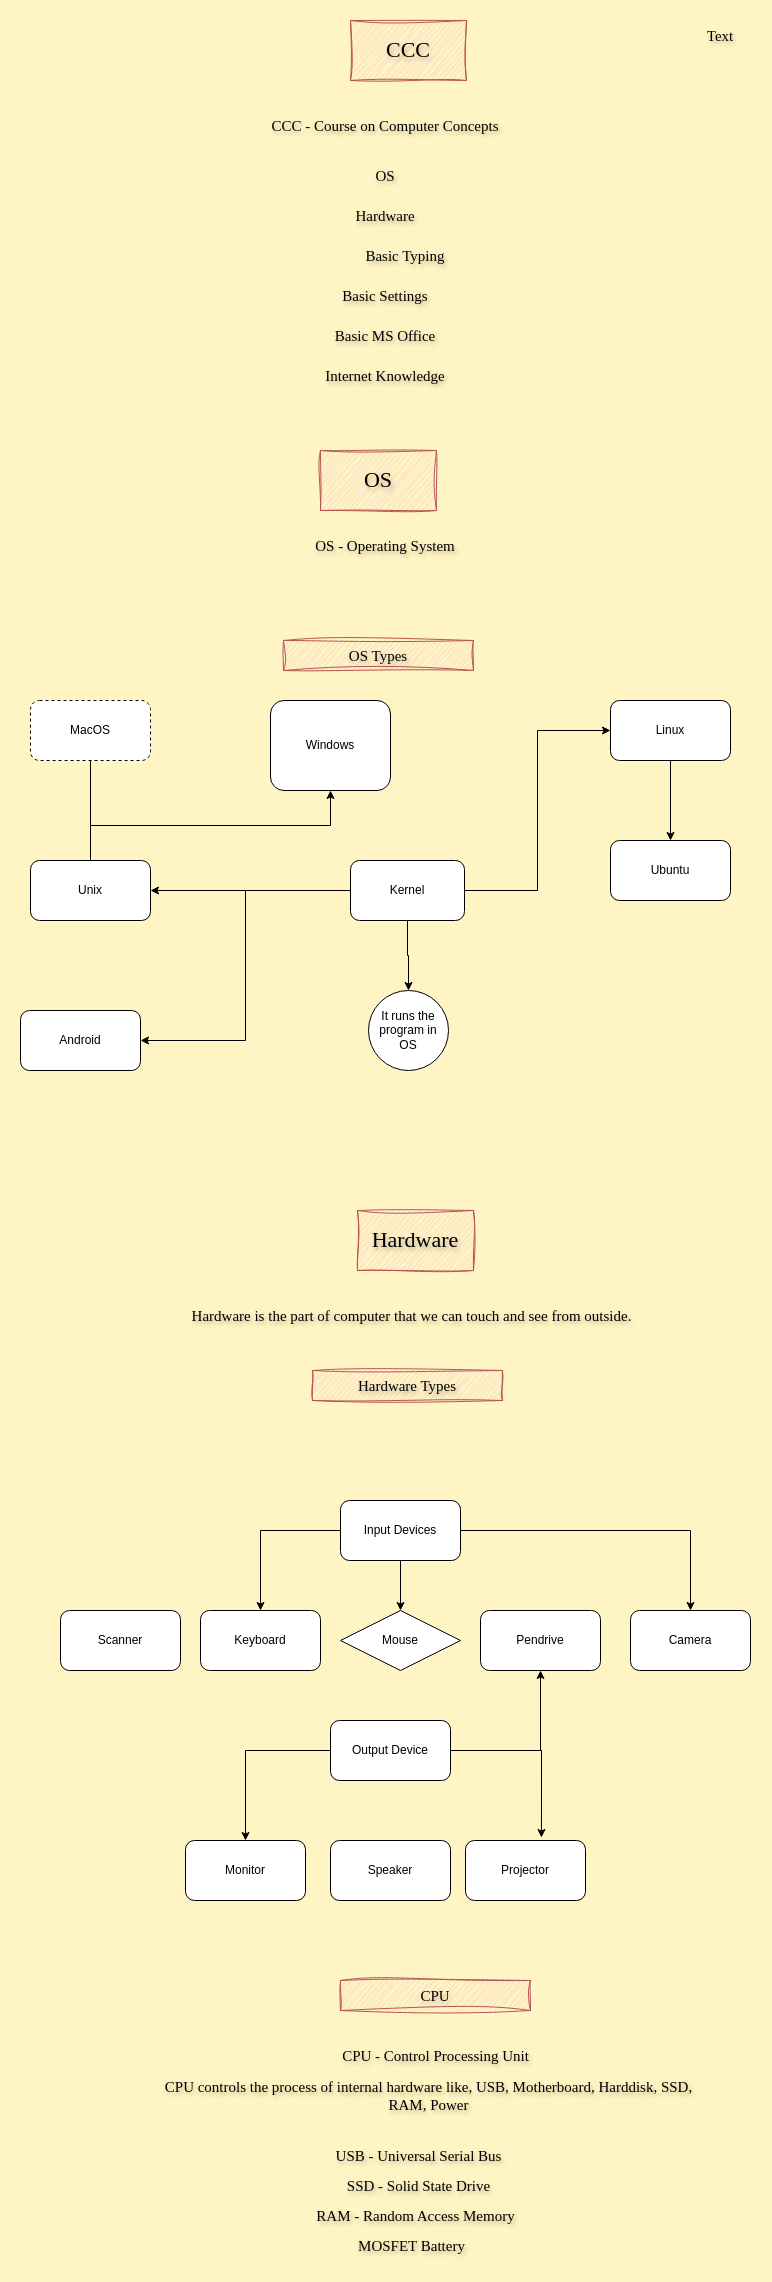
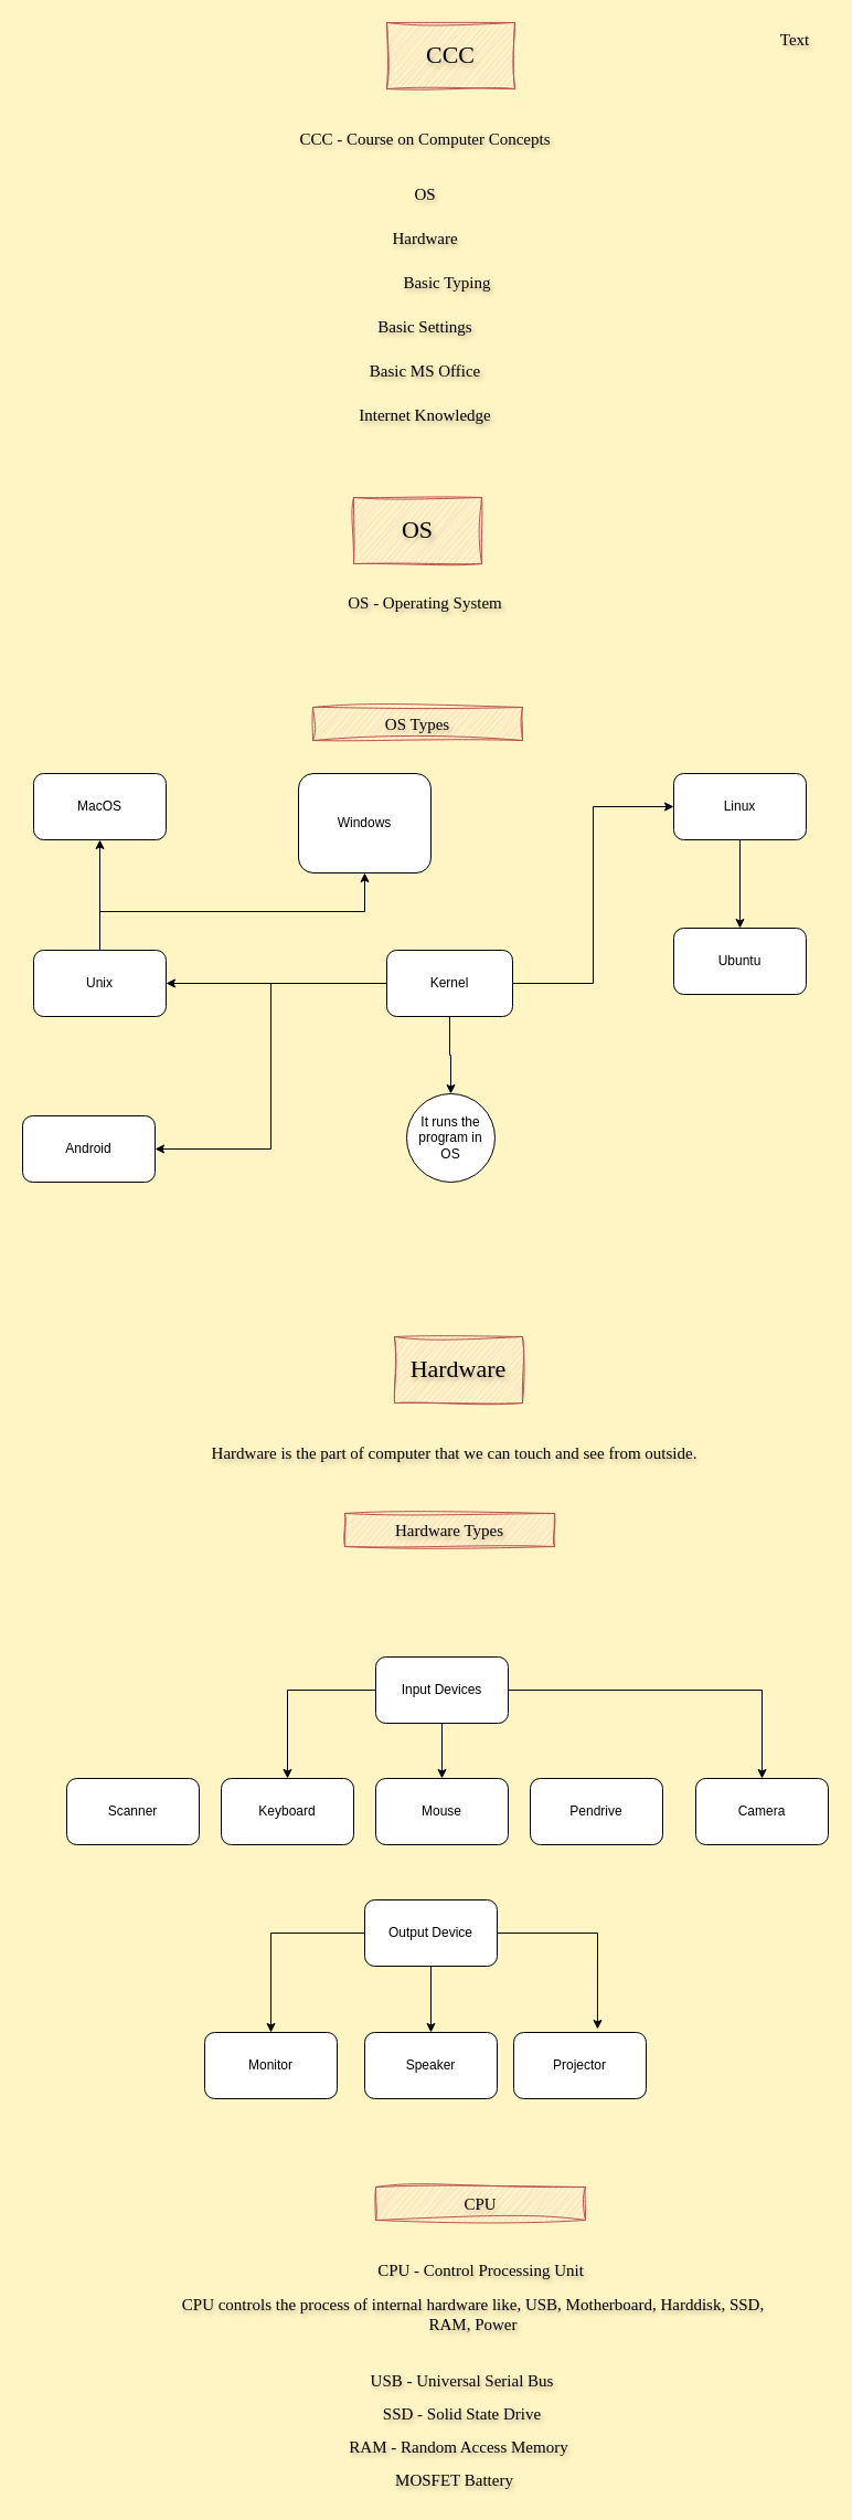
  <mxCell id="0" />
  <mxCell id="1" parent="0" />
  <mxCell id="2" value="Basic Typing" style="text;html=1;align=center;verticalAlign=middle;whiteSpace=wrap;rounded=0;fontSize=15;textShadow=1;fontFamily=Comic Sans MS;" vertex="1" parent="1"><mxGeometry x="310" y="240" width="190" height="30" as="geometry" /></mxCell>
  <mxCell id="3" value="&lt;font style=&quot;font-size: 22px;&quot;&gt;CCC&lt;/font&gt;" style="text;html=1;align=center;verticalAlign=middle;whiteSpace=wrap;rounded=0;fontSize=15;textShadow=1;fontFamily=Comic Sans MS;sketch=1;curveFitting=1;jiggle=2;fillColor=#f8cecc;strokeColor=#b85450;" vertex="1" parent="1"><mxGeometry x="350" y="20" width="116" height="60" as="geometry" /></mxCell>
  <mxCell id="4" value="CCC - Course on Computer Concepts" style="text;html=1;align=center;verticalAlign=middle;whiteSpace=wrap;rounded=0;fontSize=15;textShadow=1;fontFamily=Comic Sans MS;" vertex="1" parent="1"><mxGeometry x="200" y="110" width="370" height="30" as="geometry" /></mxCell>
  <mxCell id="5" value="Text" style="text;html=1;align=center;verticalAlign=middle;whiteSpace=wrap;rounded=0;fontSize=15;textShadow=1;fontFamily=Comic Sans MS;" vertex="1" parent="1"><mxGeometry x="690" y="20" width="60" height="30" as="geometry" /></mxCell>
  <mxCell id="6" value="OS" style="text;html=1;align=center;verticalAlign=middle;whiteSpace=wrap;rounded=0;fontSize=15;textShadow=1;fontFamily=Comic Sans MS;" vertex="1" parent="1"><mxGeometry x="290" y="160" width="190" height="30" as="geometry" /></mxCell>
  <mxCell id="7" value="Hardware" style="text;html=1;align=center;verticalAlign=middle;whiteSpace=wrap;rounded=0;fontSize=15;textShadow=1;fontFamily=Comic Sans MS;" vertex="1" parent="1"><mxGeometry x="290" y="200" width="190" height="30" as="geometry" /></mxCell>
  <mxCell id="8" value="Basic Settings" style="text;html=1;align=center;verticalAlign=middle;whiteSpace=wrap;rounded=0;fontSize=15;textShadow=1;fontFamily=Comic Sans MS;" vertex="1" parent="1"><mxGeometry x="290" y="280" width="190" height="30" as="geometry" /></mxCell>
  <mxCell id="9" value="Basic MS Office" style="text;html=1;align=center;verticalAlign=middle;whiteSpace=wrap;rounded=0;fontSize=15;textShadow=1;fontFamily=Comic Sans MS;" vertex="1" parent="1"><mxGeometry x="290" y="320" width="190" height="30" as="geometry" /></mxCell>
  <mxCell id="10" value="Internet Knowledge" style="text;html=1;align=center;verticalAlign=middle;whiteSpace=wrap;rounded=0;fontSize=15;textShadow=1;fontFamily=Comic Sans MS;" vertex="1" parent="1"><mxGeometry x="290" y="360" width="190" height="30" as="geometry" /></mxCell>
  <mxCell id="11" value="&lt;font style=&quot;font-size: 22px;&quot;&gt;OS&lt;/font&gt;" style="text;html=1;align=center;verticalAlign=middle;whiteSpace=wrap;rounded=0;fontSize=15;textShadow=1;fontFamily=Comic Sans MS;sketch=1;curveFitting=1;jiggle=2;fillColor=#f8cecc;strokeColor=#b85450;" vertex="1" parent="1"><mxGeometry x="320" y="450" width="116" height="60" as="geometry" /></mxCell>
  <mxCell id="12" value="OS - Operating System" style="text;html=1;align=center;verticalAlign=middle;whiteSpace=wrap;rounded=0;fontSize=15;textShadow=1;fontFamily=Comic Sans MS;" vertex="1" parent="1"><mxGeometry x="290" y="530" width="190" height="30" as="geometry" /></mxCell>
  <mxCell id="13" value="OS Types" style="text;html=1;align=center;verticalAlign=middle;whiteSpace=wrap;rounded=0;fontSize=15;textShadow=1;fontFamily=Comic Sans MS;sketch=1;curveFitting=1;jiggle=2;fillColor=#f8cecc;strokeColor=#b85450;" vertex="1" parent="1"><mxGeometry x="283" y="640" width="190" height="30" as="geometry" /></mxCell>
- <mxCell id="14" value="MacOS" style="rounded=1;whiteSpace=wrap;html=1;dashed=1;" vertex="1" parent="1"><mxGeometry x="30" y="700" width="120" height="60" as="geometry" /></mxCell>
+ <mxCell id="14" value="MacOS" style="rounded=1;whiteSpace=wrap;html=1;" vertex="1" parent="1"><mxGeometry x="30" y="700" width="120" height="60" as="geometry" /></mxCell>
  <mxCell id="15" value="Windows" style="rounded=1;whiteSpace=wrap;html=1;" vertex="1" parent="1"><mxGeometry x="270" y="700" width="120" height="90" as="geometry" /></mxCell>
  <mxCell id="16" value="" style="edgeStyle=orthogonalEdgeStyle;rounded=0;orthogonalLoop=1;jettySize=auto;html=1;" edge="1" parent="1" source="17" target="21"><mxGeometry relative="1" as="geometry" /></mxCell>
  <mxCell id="17" value="Linux" style="rounded=1;whiteSpace=wrap;html=1;" vertex="1" parent="1"><mxGeometry x="610" y="700" width="120" height="60" as="geometry" /></mxCell>
- <mxCell id="18" style="edgeStyle=orthogonalEdgeStyle;rounded=0;orthogonalLoop=1;jettySize=auto;html=1;endArrow=none;" edge="1" parent="1" source="20" target="14"><mxGeometry relative="1" as="geometry" /></mxCell>
+ <mxCell id="18" style="edgeStyle=orthogonalEdgeStyle;rounded=0;orthogonalLoop=1;jettySize=auto;html=1;" edge="1" parent="1" source="20" target="14"><mxGeometry relative="1" as="geometry" /></mxCell>
  <mxCell id="19" style="edgeStyle=orthogonalEdgeStyle;rounded=0;orthogonalLoop=1;jettySize=auto;html=1;exitX=0.5;exitY=0;exitDx=0;exitDy=0;" edge="1" parent="1" source="20" target="15"><mxGeometry relative="1" as="geometry" /></mxCell>
  <mxCell id="20" value="Unix" style="rounded=1;whiteSpace=wrap;html=1;" vertex="1" parent="1"><mxGeometry x="30" y="860" width="120" height="60" as="geometry" /></mxCell>
  <mxCell id="21" value="Ubuntu" style="rounded=1;whiteSpace=wrap;html=1;" vertex="1" parent="1"><mxGeometry x="610" y="840" width="120" height="60" as="geometry" /></mxCell>
  <mxCell id="22" style="edgeStyle=orthogonalEdgeStyle;rounded=0;orthogonalLoop=1;jettySize=auto;html=1;entryX=0;entryY=0.5;entryDx=0;entryDy=0;" edge="1" parent="1" source="26" target="17"><mxGeometry relative="1" as="geometry" /></mxCell>
  <mxCell id="23" style="edgeStyle=orthogonalEdgeStyle;rounded=0;orthogonalLoop=1;jettySize=auto;html=1;entryX=1;entryY=0.5;entryDx=0;entryDy=0;" edge="1" parent="1" source="26" target="20"><mxGeometry relative="1" as="geometry" /></mxCell>
  <mxCell id="24" value="" style="edgeStyle=orthogonalEdgeStyle;rounded=0;orthogonalLoop=1;jettySize=auto;html=1;" edge="1" parent="1" source="26" target="27"><mxGeometry relative="1" as="geometry" /></mxCell>
  <mxCell id="25" style="edgeStyle=orthogonalEdgeStyle;rounded=0;orthogonalLoop=1;jettySize=auto;html=1;entryX=1;entryY=0.5;entryDx=0;entryDy=0;" edge="1" parent="1" source="26" target="28"><mxGeometry relative="1" as="geometry" /></mxCell>
  <mxCell id="26" value="Kernel" style="rounded=1;whiteSpace=wrap;html=1;" vertex="1" parent="1"><mxGeometry x="350" y="860" width="114" height="60" as="geometry" /></mxCell>
  <mxCell id="27" value="It runs the program in OS" style="ellipse;whiteSpace=wrap;html=1;rounded=1;" vertex="1" parent="1"><mxGeometry x="368" y="990" width="80" height="80" as="geometry" /></mxCell>
  <mxCell id="28" value="Android" style="rounded=1;whiteSpace=wrap;html=1;" vertex="1" parent="1"><mxGeometry x="20" y="1010" width="120" height="60" as="geometry" /></mxCell>
  <mxCell id="29" value="&lt;font style=&quot;font-size: 22px;&quot;&gt;Hardware&lt;/font&gt;" style="text;html=1;align=center;verticalAlign=middle;whiteSpace=wrap;rounded=0;fontSize=15;textShadow=1;fontFamily=Comic Sans MS;sketch=1;curveFitting=1;jiggle=2;fillColor=#f8cecc;strokeColor=#b85450;" vertex="1" parent="1"><mxGeometry x="357" y="1210" width="116" height="60" as="geometry" /></mxCell>
  <mxCell id="30" value="Hardware Types" style="text;html=1;align=center;verticalAlign=middle;whiteSpace=wrap;rounded=0;fontSize=15;textShadow=1;fontFamily=Comic Sans MS;sketch=1;curveFitting=1;jiggle=2;fillColor=#f8cecc;strokeColor=#b85450;" vertex="1" parent="1"><mxGeometry x="312" y="1370" width="190" height="30" as="geometry" /></mxCell>
  <mxCell id="31" value="Hardware is the part of computer that we can touch and see from outside." style="text;html=1;align=center;verticalAlign=middle;whiteSpace=wrap;rounded=0;fontSize=15;textShadow=1;fontFamily=Comic Sans MS;" vertex="1" parent="1"><mxGeometry x="133" y="1300" width="557" height="30" as="geometry" /></mxCell>
  <mxCell id="32" value="" style="edgeStyle=orthogonalEdgeStyle;rounded=0;orthogonalLoop=1;jettySize=auto;html=1;" edge="1" parent="1" source="35" target="36"><mxGeometry relative="1" as="geometry" /></mxCell>
  <mxCell id="33" value="" style="edgeStyle=orthogonalEdgeStyle;rounded=0;orthogonalLoop=1;jettySize=auto;html=1;" edge="1" parent="1" source="35" target="37"><mxGeometry relative="1" as="geometry" /></mxCell>
  <mxCell id="34" value="" style="edgeStyle=orthogonalEdgeStyle;rounded=0;orthogonalLoop=1;jettySize=auto;html=1;" edge="1" parent="1" source="35" target="40"><mxGeometry relative="1" as="geometry" /></mxCell>
  <mxCell id="35" value="Input Devices" style="rounded=1;whiteSpace=wrap;html=1;" vertex="1" parent="1"><mxGeometry x="340" y="1500" width="120" height="60" as="geometry" /></mxCell>
  <mxCell id="36" value="Keyboard" style="rounded=1;whiteSpace=wrap;html=1;" vertex="1" parent="1"><mxGeometry x="200" y="1610" width="120" height="60" as="geometry" /></mxCell>
- <mxCell id="37" value="Mouse" style="rhombus;whiteSpace=wrap;html=1;" vertex="1" parent="1"><mxGeometry x="340" y="1610" width="120" height="60" as="geometry" /></mxCell>
+ <mxCell id="37" value="Mouse" style="rounded=1;whiteSpace=wrap;html=1;" vertex="1" parent="1"><mxGeometry x="340" y="1610" width="120" height="60" as="geometry" /></mxCell>
  <mxCell id="38" value="Pendrive" style="rounded=1;whiteSpace=wrap;html=1;" vertex="1" parent="1"><mxGeometry x="480" y="1610" width="120" height="60" as="geometry" /></mxCell>
  <mxCell id="39" value="Scanner" style="rounded=1;whiteSpace=wrap;html=1;" vertex="1" parent="1"><mxGeometry x="60" y="1610" width="120" height="60" as="geometry" /></mxCell>
  <mxCell id="40" value="Camera" style="rounded=1;whiteSpace=wrap;html=1;" vertex="1" parent="1"><mxGeometry x="630" y="1610" width="120" height="60" as="geometry" /></mxCell>
- <mxCell id="41" value="" style="edgeStyle=orthogonalEdgeStyle;rounded=0;orthogonalLoop=1;jettySize=auto;html=1;" edge="1" source="43" target="38" parent="1"><mxGeometry relative="1" as="geometry" /></mxCell>
+ <mxCell id="41" value="" style="edgeStyle=orthogonalEdgeStyle;rounded=0;orthogonalLoop=1;jettySize=auto;html=1;" edge="1" source="43" target="44" parent="1"><mxGeometry relative="1" as="geometry" /></mxCell>
  <mxCell id="42" value="" style="edgeStyle=orthogonalEdgeStyle;rounded=0;orthogonalLoop=1;jettySize=auto;html=1;" edge="1" source="43" target="46" parent="1"><mxGeometry relative="1" as="geometry" /></mxCell>
  <mxCell id="43" value="Output Device" style="rounded=1;whiteSpace=wrap;html=1;" vertex="1" parent="1"><mxGeometry x="330" y="1720" width="120" height="60" as="geometry" /></mxCell>
  <mxCell id="44" value="Speaker" style="rounded=1;whiteSpace=wrap;html=1;" vertex="1" parent="1"><mxGeometry x="330" y="1840" width="120" height="60" as="geometry" /></mxCell>
  <mxCell id="45" value="Projector" style="rounded=1;whiteSpace=wrap;html=1;" vertex="1" parent="1"><mxGeometry x="465" y="1840" width="120" height="60" as="geometry" /></mxCell>
  <mxCell id="46" value="Monitor" style="rounded=1;whiteSpace=wrap;html=1;" vertex="1" parent="1"><mxGeometry x="185" y="1840" width="120" height="60" as="geometry" /></mxCell>
  <mxCell id="47" style="edgeStyle=orthogonalEdgeStyle;rounded=0;orthogonalLoop=1;jettySize=auto;html=1;entryX=0.633;entryY=-0.05;entryDx=0;entryDy=0;entryPerimeter=0;" edge="1" parent="1" source="43" target="45"><mxGeometry relative="1" as="geometry" /></mxCell>
  <mxCell id="48" value="CPU" style="text;html=1;align=center;verticalAlign=middle;whiteSpace=wrap;rounded=0;fontSize=15;textShadow=1;fontFamily=Comic Sans MS;sketch=1;curveFitting=1;jiggle=2;fillColor=#f8cecc;strokeColor=#b85450;" vertex="1" parent="1"><mxGeometry x="340" y="1980" width="190" height="30" as="geometry" /></mxCell>
  <mxCell id="49" value="CPU - Control Processing Unit" style="text;html=1;align=center;verticalAlign=middle;whiteSpace=wrap;rounded=0;fontSize=15;textShadow=1;fontFamily=Comic Sans MS;" vertex="1" parent="1"><mxGeometry x="156.5" y="2040" width="557" height="30" as="geometry" /></mxCell>
  <mxCell id="50" value="CPU controls the process of internal hardware like, USB, Motherboard, Harddisk, SSD, RAM, Power" style="text;html=1;align=center;verticalAlign=middle;whiteSpace=wrap;rounded=0;fontSize=15;textShadow=1;fontFamily=Comic Sans MS;" vertex="1" parent="1"><mxGeometry x="150" y="2080" width="557" height="30" as="geometry" /></mxCell>
  <mxCell id="51" value="USB - Universal Serial Bus" style="text;html=1;align=center;verticalAlign=middle;whiteSpace=wrap;rounded=0;fontSize=15;textShadow=1;fontFamily=Comic Sans MS;" vertex="1" parent="1"><mxGeometry x="140" y="2140" width="557" height="30" as="geometry" /></mxCell>
  <mxCell id="52" value="SSD - Solid State Drive" style="text;html=1;align=center;verticalAlign=middle;whiteSpace=wrap;rounded=0;fontSize=15;textShadow=1;fontFamily=Comic Sans MS;" vertex="1" parent="1"><mxGeometry x="140" y="2170" width="557" height="30" as="geometry" /></mxCell>
  <mxCell id="53" value="RAM - Random Access Memory" style="text;html=1;align=center;verticalAlign=middle;whiteSpace=wrap;rounded=0;fontSize=15;textShadow=1;fontFamily=Comic Sans MS;" vertex="1" parent="1"><mxGeometry x="136.5" y="2200" width="557" height="30" as="geometry" /></mxCell>
  <mxCell id="54" value="MOSFET Battery" style="text;html=1;align=center;verticalAlign=middle;whiteSpace=wrap;rounded=0;fontSize=15;textShadow=1;fontFamily=Comic Sans MS;" vertex="1" parent="1"><mxGeometry x="133" y="2230" width="557" height="30" as="geometry" /></mxCell>
